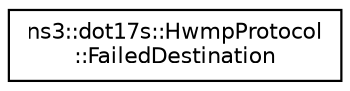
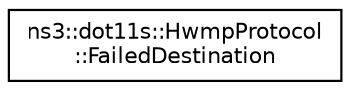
  digraph {
    rankdir=LR
-   n1 [color=black fillcolor=white fontname=Helvetica fontsize=10 height=0.2 label="ns3::dot17s::HwmpProtocol\l::FailedDestination" shape=record style=filled width=0.4]
+   n1 [color=black fillcolor=white fontname=Helvetica fontsize=10 height=0.2 label="ns3::dot11s::HwmpProtocol\l::FailedDestination" shape=record style=filled width=0.4]
  }
